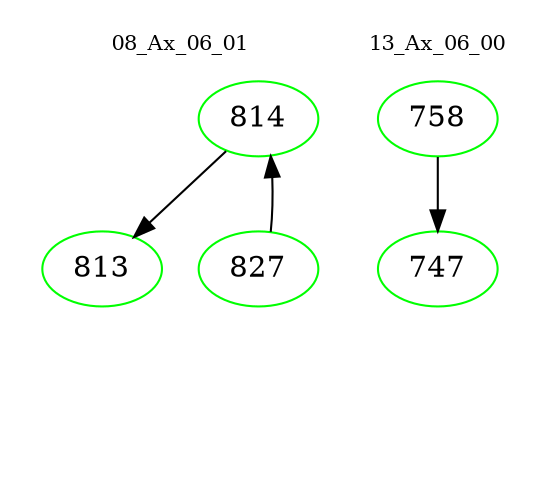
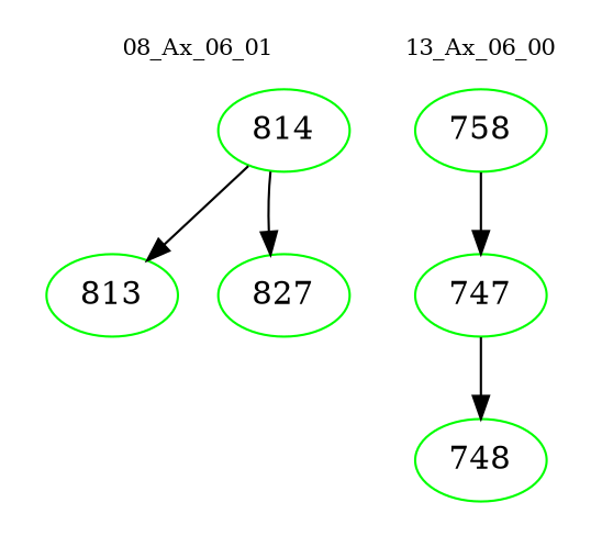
  digraph {
    node [color=green]
    edge [color=black]
    n1 [label=814]
    n2 [label=813]
    n3 [label=827]
    n4 [label=747]
+   n5 [label=748]
    n6 [label=758]
    subgraph cluster_1 {
      color=white
      fontsize=10
      label="08_Ax_06_01"
      n1
      n2
      n3
    }
    subgraph cluster_2 {
      color=white
      fontsize=10
      label="13_Ax_06_00"
      n4
+     n5
      n6
    }
    n1 -> n2
-   n3 -> n1
+   n1 -> n3
+   n4 -> n5
    n6 -> n4
  }
